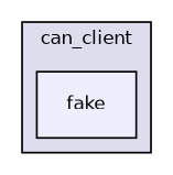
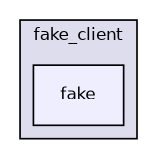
  digraph {
    compound=true
    rankdir=LR
    n1 [fillcolor="#eeeeff" fontname=Helvetica fontsize=10 label=fake pencolor=black shape=box style=filled]
    subgraph cluster_1 {
      bgcolor="#ddddee"
      fontname=Helvetica
      fontsize=10
-     label=can_client
+     label=fake_client
      pencolor=black
      n1
    }
  }
